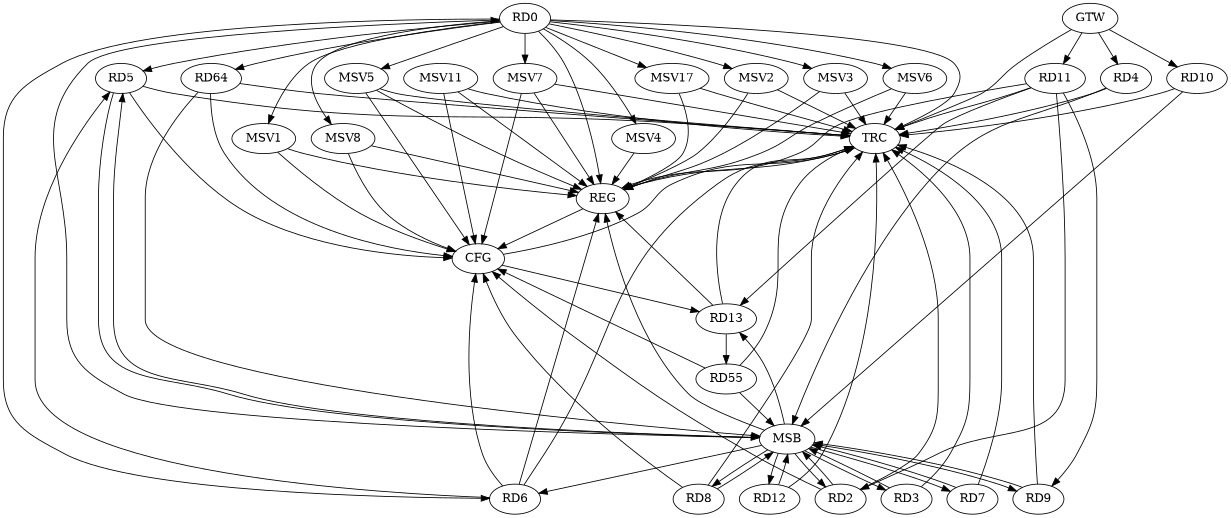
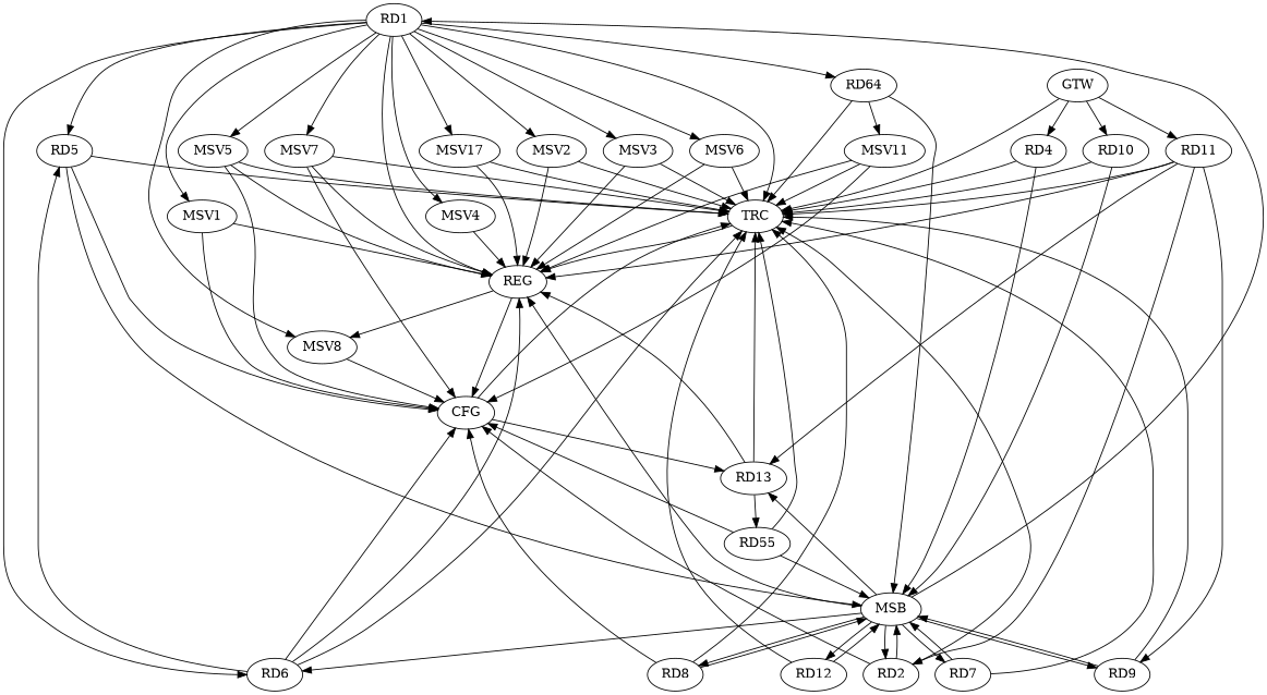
  strict digraph {
    fontname="DejaVu Serif"
    node [fontname="DejaVu Serif"]
    edge [fontname="DejaVu Serif"]
-   n1 [label=RD0]
+   n1 [label=RD1]
    n2 [label=RD5]
    n3 [label=RD6]
    n4 [label=RD64]
    n5 [label=REG]
    n6 [label=TRC]
    n7 [label=MSV1]
    n8 [label=MSV2]
    n9 [label=MSV3]
    n10 [label=MSV4]
    n11 [label=MSV5]
    n12 [label=MSV6]
    n13 [label=MSV7]
    n14 [label=MSV8]
    n15 [label=MSV17]
    n16 [label=MSB]
    n17 [label=CFG]
    n18 [label=MSV11]
    n19 [label=RD2]
-   n20 [label=RD3]
    n21 [label=RD7]
    n22 [label=RD8]
    n23 [label=RD9]
    n24 [label=RD13]
    n25 [label=RD12]
    n26 [label=RD4]
    n27 [label=RD10]
    n28 [label=RD11]
    n29 [label=RD55]
    n30 [label=GTW]
    n1 -> n2
    n1 -> n3
    n1 -> n4
    n1 -> n5
    n1 -> n6
    n1 -> n7
    n1 -> n8
    n1 -> n9
    n1 -> n10
    n1 -> n11
    n1 -> n12
    n1 -> n13
    n1 -> n14
    n1 -> n15
    n2 -> n6
    n2 -> n16
    n2 -> n17
    n3 -> n2
    n3 -> n5
    n3 -> n6
    n3 -> n17
    n4 -> n6
    n4 -> n16
-   n4 -> n17
+   n4 -> n18
    n5 -> n17
    n6 -> n5
    n7 -> n5
    n7 -> n17
    n8 -> n5
    n8 -> n6
    n9 -> n5
    n9 -> n6
    n10 -> n5
    n11 -> n5
    n11 -> n6
    n11 -> n17
    n12 -> n5
    n12 -> n6
    n13 -> n5
    n13 -> n6
    n13 -> n17
-   n14 -> n5
+   n5 -> n14
    n14 -> n17
    n15 -> n5
    n15 -> n6
    n16 -> n1
-   n16 -> n2
    n16 -> n3
    n16 -> n5
    n16 -> n19
-   n16 -> n20
    n16 -> n21
    n16 -> n22
    n16 -> n23
    n16 -> n24
    n16 -> n25
    n17 -> n6
    n17 -> n24
    n18 -> n5
    n18 -> n6
    n18 -> n17
    n19 -> n6
    n19 -> n16
    n19 -> n17
-   n20 -> n6
-   n20 -> n16
    n21 -> n6
    n21 -> n16
    n22 -> n6
    n22 -> n16
    n22 -> n17
    n23 -> n6
    n23 -> n16
    n24 -> n5
    n24 -> n6
    n24 -> n29
    n25 -> n6
    n25 -> n16
    n26 -> n6
    n26 -> n16
    n27 -> n6
    n27 -> n16
    n28 -> n5
    n28 -> n6
    n28 -> n19
    n28 -> n23
    n28 -> n24
    n29 -> n6
    n29 -> n16
    n29 -> n17
    n30 -> n6
    n30 -> n26
    n30 -> n27
    n30 -> n28
  }
